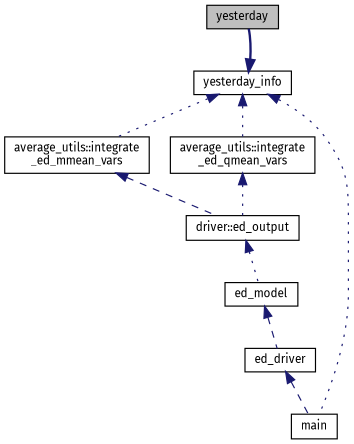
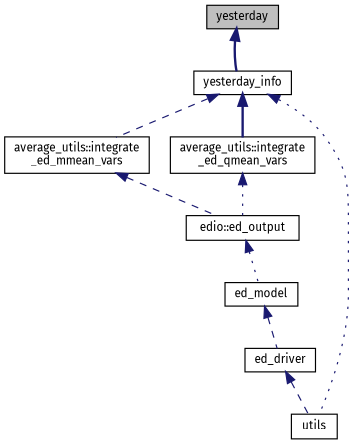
  digraph {
    fontname="Fira Sans"
    rankdir=TB
    node [color=black fillcolor=white fontname="Fira Sans" fontsize=10 shape=record style=filled]
    edge [color=midnightblue dir=back fontname="Fira Sans" fontsize=10 labelfontname=Helvetica labelfontsize=10 style=dashed]
    n1 [fillcolor=grey75 fontcolor=black height=0.2 label=yesterday width=0.4]
    n2 [height=0.2 label=yesterday_info width=0.4]
    n3 [height=0.2 label="average_utils::integrate\l_ed_mmean_vars" width=0.4]
    n4 [height=0.2 label="average_utils::integrate\l_ed_qmean_vars" width=0.4]
-   n5 [height=0.2 label=main width=0.4]
+   n5 [height=0.2 label=utils width=0.4]
    n6 [height=0.2 label=ed_model width=0.4]
    n7 [height=0.2 label=ed_driver width=0.4]
-   n8 [height=0.2 label="driver::ed_output" width=0.4]
-   n2 -> n1 [style=bold]
-   n2 -> n3 [style=dotted]
-   n2 -> n4 [style=dotted]
+   n8 [height=0.2 label="edio::ed_output" width=0.4]
+   n1 -> n2 [style=bold]
+   n2 -> n3
+   n2 -> n4 [style=bold]
    n2 -> n5 [style=dotted]
    n3 -> n8
    n4 -> n8 [style=dotted]
    n6 -> n7
    n7 -> n5
    n8 -> n6 [style=dotted]
  }
